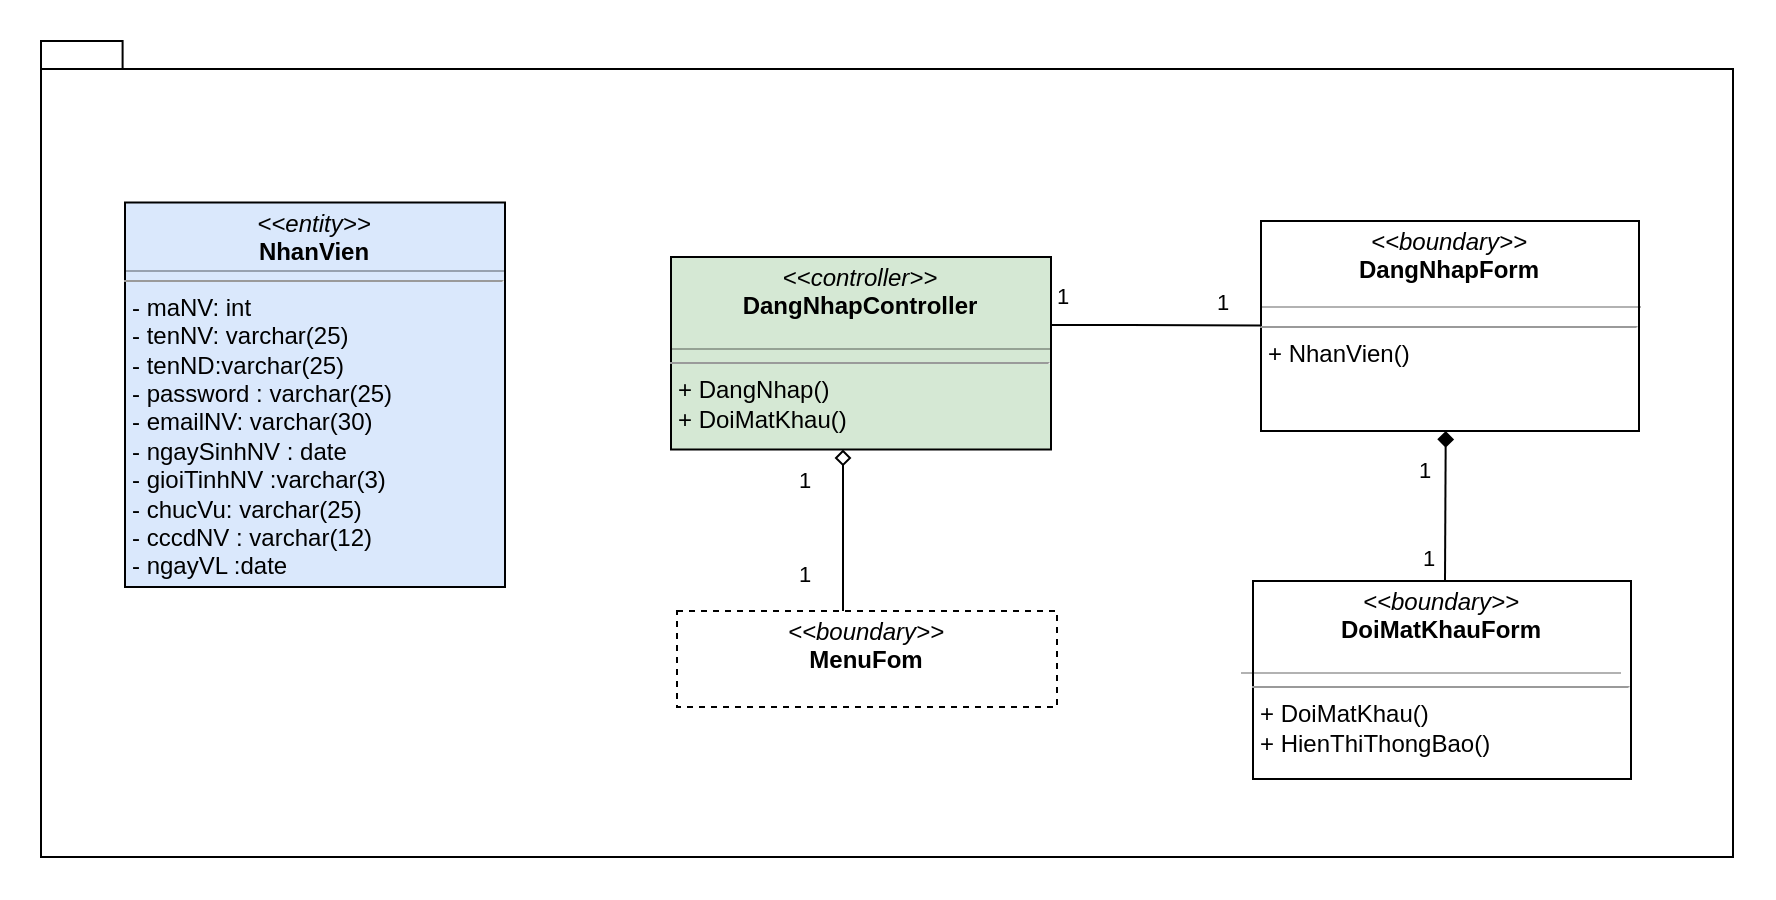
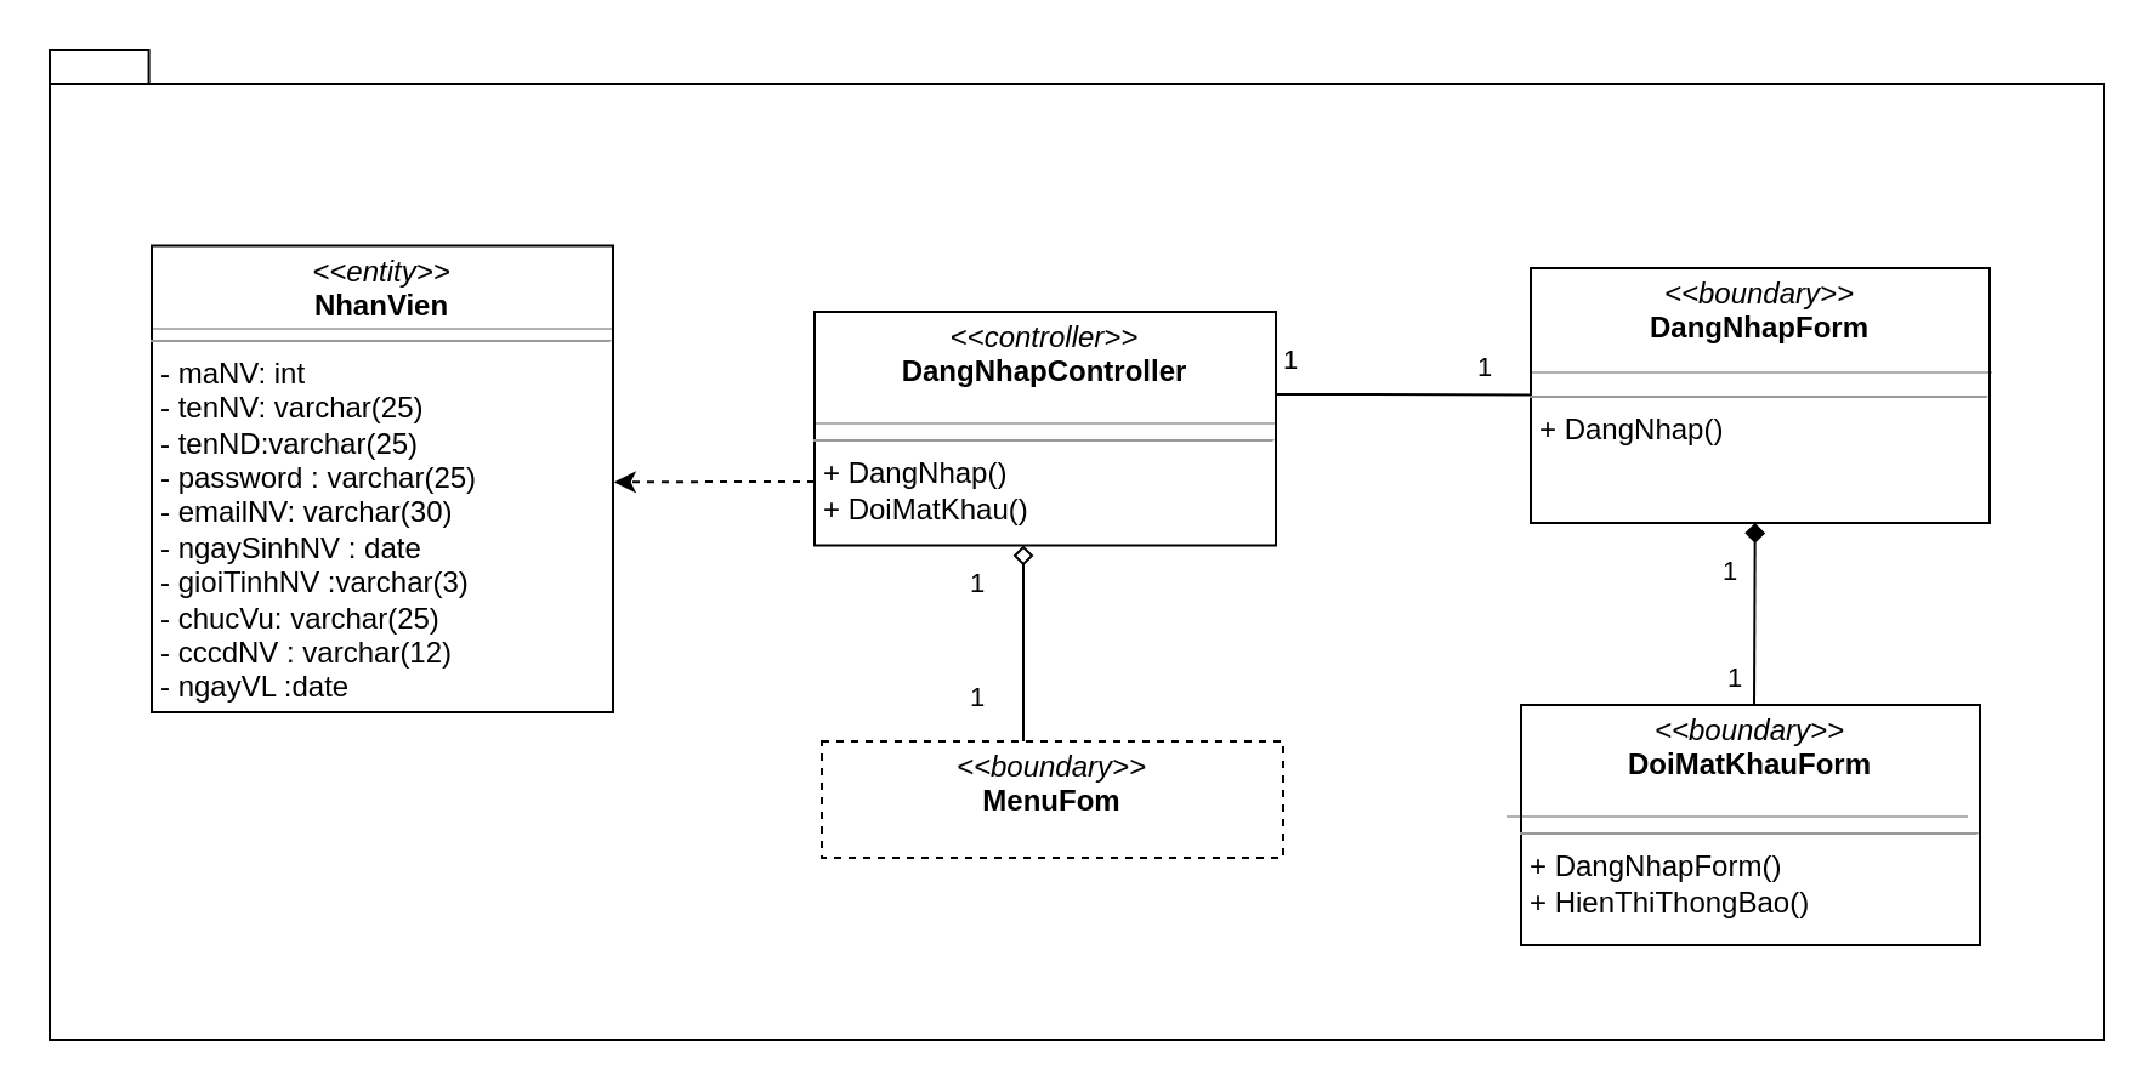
  <mxCell id="0" />
  <mxCell id="1" parent="0" />
  <mxCell id="2" value="" style="shape=folder;fontStyle=1;spacingTop=10;tabWidth=40;tabHeight=14;tabPosition=left;html=1;" vertex="1" parent="1"><mxGeometry x="20" y="20" width="846" height="408" as="geometry" /></mxCell>
- <mxCell id="3" value="&lt;p style=&quot;margin: 0px ; margin-top: 4px ; text-align: center&quot;&gt;&lt;i&gt;&amp;lt;&amp;lt;entity&amp;gt;&amp;gt;&lt;/i&gt;&lt;br&gt;&lt;b&gt;NhanVien&lt;/b&gt;&lt;/p&gt;&lt;hr size=&quot;1&quot;&gt;&lt;p style=&quot;margin: 0px ; margin-left: 4px&quot;&gt;- maNV: int&lt;/p&gt;&lt;p style=&quot;margin: 0px ; margin-left: 4px&quot;&gt;- tenNV: varchar(25)&lt;/p&gt;&lt;p style=&quot;margin: 0px ; margin-left: 4px&quot;&gt;- tenND:varchar(25)&lt;/p&gt;&lt;p style=&quot;margin: 0px ; margin-left: 4px&quot;&gt;- password : varchar(25)&lt;br&gt;- emailNV: varchar(30)&lt;/p&gt;&lt;p style=&quot;margin: 0px ; margin-left: 4px&quot;&gt;- ngaySinhNV : date&lt;/p&gt;&lt;p style=&quot;margin: 0px ; margin-left: 4px&quot;&gt;- gioiTinhNV :varchar(3)&lt;/p&gt;&lt;p style=&quot;margin: 0px ; margin-left: 4px&quot;&gt;- chucVu: varchar(25)&lt;/p&gt;&lt;p style=&quot;margin: 0px ; margin-left: 4px&quot;&gt;- cccdNV : varchar(12)&lt;/p&gt;&lt;p style=&quot;margin: 0px ; margin-left: 4px&quot;&gt;- ngayVL :date&lt;/p&gt;&lt;hr size=&quot;1&quot;&gt;&lt;p style=&quot;margin: 0px ; margin-left: 4px&quot;&gt;&lt;br&gt;&lt;/p&gt;" style="verticalAlign=top;align=left;overflow=fill;fontSize=12;fontFamily=Helvetica;html=1;fillColor=#dae8fc;" vertex="1" parent="1"><mxGeometry x="62" y="100.75" width="190" height="192.25" as="geometry" /></mxCell>
- <mxCell id="4" value="&lt;p style=&quot;margin: 0px ; margin-top: 4px ; text-align: center&quot;&gt;&lt;i&gt;&amp;lt;&amp;lt;boundary&amp;gt;&amp;gt;&lt;/i&gt;&lt;br&gt;&lt;b&gt;DangNhapForm&lt;/b&gt;&lt;/p&gt;&lt;p style=&quot;margin: 0px ; margin-left: 4px&quot;&gt;&lt;br&gt;&lt;/p&gt;&lt;hr size=&quot;1&quot;&gt;&lt;p style=&quot;margin: 0px ; margin-left: 4px&quot;&gt;&lt;span&gt;+ NhanVien()&lt;/span&gt;&lt;br&gt;&lt;/p&gt;&lt;p style=&quot;margin: 0px ; margin-left: 4px&quot;&gt;&lt;br&gt;&lt;/p&gt;" style="verticalAlign=top;align=left;overflow=fill;fontSize=12;fontFamily=Helvetica;html=1;" vertex="1" parent="1"><mxGeometry x="630" y="110" width="189" height="105" as="geometry" /></mxCell>
+ <mxCell id="3" value="&lt;p style=&quot;margin: 0px ; margin-top: 4px ; text-align: center&quot;&gt;&lt;i&gt;&amp;lt;&amp;lt;entity&amp;gt;&amp;gt;&lt;/i&gt;&lt;br&gt;&lt;b&gt;NhanVien&lt;/b&gt;&lt;/p&gt;&lt;hr size=&quot;1&quot;&gt;&lt;p style=&quot;margin: 0px ; margin-left: 4px&quot;&gt;- maNV: int&lt;/p&gt;&lt;p style=&quot;margin: 0px ; margin-left: 4px&quot;&gt;- tenNV: varchar(25)&lt;/p&gt;&lt;p style=&quot;margin: 0px ; margin-left: 4px&quot;&gt;- tenND:varchar(25)&lt;/p&gt;&lt;p style=&quot;margin: 0px ; margin-left: 4px&quot;&gt;- password : varchar(25)&lt;br&gt;- emailNV: varchar(30)&lt;/p&gt;&lt;p style=&quot;margin: 0px ; margin-left: 4px&quot;&gt;- ngaySinhNV : date&lt;/p&gt;&lt;p style=&quot;margin: 0px ; margin-left: 4px&quot;&gt;- gioiTinhNV :varchar(3)&lt;/p&gt;&lt;p style=&quot;margin: 0px ; margin-left: 4px&quot;&gt;- chucVu: varchar(25)&lt;/p&gt;&lt;p style=&quot;margin: 0px ; margin-left: 4px&quot;&gt;- cccdNV : varchar(12)&lt;/p&gt;&lt;p style=&quot;margin: 0px ; margin-left: 4px&quot;&gt;- ngayVL :date&lt;/p&gt;&lt;hr size=&quot;1&quot;&gt;&lt;p style=&quot;margin: 0px ; margin-left: 4px&quot;&gt;&lt;br&gt;&lt;/p&gt;" style="verticalAlign=top;align=left;overflow=fill;fontSize=12;fontFamily=Helvetica;html=1;" vertex="1" parent="1"><mxGeometry x="62" y="100.75" width="190" height="192.25" as="geometry" /></mxCell>
+ <mxCell id="4" value="&lt;p style=&quot;margin: 0px ; margin-top: 4px ; text-align: center&quot;&gt;&lt;i&gt;&amp;lt;&amp;lt;boundary&amp;gt;&amp;gt;&lt;/i&gt;&lt;br&gt;&lt;b&gt;DangNhapForm&lt;/b&gt;&lt;/p&gt;&lt;p style=&quot;margin: 0px ; margin-left: 4px&quot;&gt;&lt;br&gt;&lt;/p&gt;&lt;hr size=&quot;1&quot;&gt;&lt;p style=&quot;margin: 0px ; margin-left: 4px&quot;&gt;&lt;span&gt;+ DangNhap()&lt;/span&gt;&lt;br&gt;&lt;/p&gt;&lt;p style=&quot;margin: 0px ; margin-left: 4px&quot;&gt;&lt;br&gt;&lt;/p&gt;" style="verticalAlign=top;align=left;overflow=fill;fontSize=12;fontFamily=Helvetica;html=1;" vertex="1" parent="1"><mxGeometry x="630" y="110" width="189" height="105" as="geometry" /></mxCell>
+ <mxCell id="5" style="edgeStyle=orthogonalEdgeStyle;rounded=0;orthogonalLoop=1;jettySize=auto;html=1;dashed=1;entryX=1.002;entryY=0.507;entryDx=0;entryDy=0;entryPerimeter=0;" edge="1" parent="1" source="9" target="3"><mxGeometry relative="1" as="geometry"><Array as="points"><mxPoint x="305" y="198" /><mxPoint x="305" y="198" /></Array><mxPoint x="263" y="233" as="targetPoint" /></mxGeometry></mxCell>
  <mxCell id="6" style="rounded=1;orthogonalLoop=1;jettySize=auto;html=1;endArrow=none;endFill=0;" edge="1" parent="1" target="4"><mxGeometry relative="1" as="geometry"><mxPoint x="518" y="162" as="sourcePoint" /><Array as="points"><mxPoint x="554" y="162" /></Array></mxGeometry></mxCell>
  <mxCell id="7" value="1" style="edgeLabel;html=1;align=center;verticalAlign=middle;resizable=0;points=[];" vertex="1" connectable="0" parent="6"><mxGeometry x="-0.379" y="1" relative="1" as="geometry"><mxPoint x="-23" y="-14" as="offset" /></mxGeometry></mxCell>
  <mxCell id="8" value="1" style="edgeLabel;html=1;align=center;verticalAlign=middle;resizable=0;points=[];" vertex="1" connectable="0" parent="6"><mxGeometry x="0.384" relative="1" as="geometry"><mxPoint x="15" y="-12" as="offset" /></mxGeometry></mxCell>
- <mxCell id="9" value="&lt;p style=&quot;margin: 0px ; margin-top: 4px ; text-align: center&quot;&gt;&lt;i&gt;&amp;lt;&amp;lt;controller&amp;gt;&amp;gt;&lt;/i&gt;&lt;br&gt;&lt;b&gt;DangNhapController&lt;/b&gt;&lt;/p&gt;&lt;p style=&quot;margin: 0px ; margin-left: 4px&quot;&gt;&lt;br&gt;&lt;/p&gt;&lt;hr size=&quot;1&quot;&gt;&lt;p style=&quot;margin: 0px 0px 0px 4px&quot;&gt;+ DangNhap()&lt;br&gt;&lt;/p&gt;&lt;p style=&quot;margin: 0px 0px 0px 4px&quot;&gt;&lt;span&gt;+ DoiMatKhau()&lt;/span&gt;&lt;br&gt;&lt;/p&gt;&lt;p style=&quot;margin: 0px 0px 0px 4px&quot;&gt;&lt;br&gt;&lt;/p&gt;" style="verticalAlign=top;align=left;overflow=fill;fontSize=12;fontFamily=Helvetica;html=1;fillColor=#d5e8d4;" vertex="1" parent="1"><mxGeometry x="335" y="128" width="190" height="96.25" as="geometry" /></mxCell>
+ <mxCell id="9" value="&lt;p style=&quot;margin: 0px ; margin-top: 4px ; text-align: center&quot;&gt;&lt;i&gt;&amp;lt;&amp;lt;controller&amp;gt;&amp;gt;&lt;/i&gt;&lt;br&gt;&lt;b&gt;DangNhapController&lt;/b&gt;&lt;/p&gt;&lt;p style=&quot;margin: 0px ; margin-left: 4px&quot;&gt;&lt;br&gt;&lt;/p&gt;&lt;hr size=&quot;1&quot;&gt;&lt;p style=&quot;margin: 0px 0px 0px 4px&quot;&gt;+ DangNhap()&lt;br&gt;&lt;/p&gt;&lt;p style=&quot;margin: 0px 0px 0px 4px&quot;&gt;&lt;span&gt;+ DoiMatKhau()&lt;/span&gt;&lt;br&gt;&lt;/p&gt;&lt;p style=&quot;margin: 0px 0px 0px 4px&quot;&gt;&lt;br&gt;&lt;/p&gt;" style="verticalAlign=top;align=left;overflow=fill;fontSize=12;fontFamily=Helvetica;html=1;" vertex="1" parent="1"><mxGeometry x="335" y="128" width="190" height="96.25" as="geometry" /></mxCell>
  <mxCell id="10" value="" style="line;strokeWidth=1;fillColor=none;align=left;verticalAlign=middle;spacingTop=-1;spacingLeft=3;spacingRight=3;rotatable=0;labelPosition=right;points=[];portConstraint=eastwest;opacity=30;" vertex="1" parent="1"><mxGeometry x="630" y="149" width="190" height="8" as="geometry" /></mxCell>
  <mxCell id="11" style="edgeStyle=orthogonalEdgeStyle;rounded=0;orthogonalLoop=1;jettySize=auto;html=1;endArrow=diamond;endFill=0;" edge="1" parent="1" source="14" target="9"><mxGeometry relative="1" as="geometry"><Array as="points"><mxPoint x="421" y="239" /><mxPoint x="421" y="239" /></Array></mxGeometry></mxCell>
  <mxCell id="12" value="1" style="edgeLabel;html=1;align=center;verticalAlign=middle;resizable=0;points=[];" vertex="1" connectable="0" parent="11"><mxGeometry x="0.832" y="-2" relative="1" as="geometry"><mxPoint x="-22" y="8" as="offset" /></mxGeometry></mxCell>
  <mxCell id="13" value="1" style="edgeLabel;html=1;align=center;verticalAlign=middle;resizable=0;points=[];" vertex="1" connectable="0" parent="11"><mxGeometry x="-0.256" y="1" relative="1" as="geometry"><mxPoint x="-19" y="11" as="offset" /></mxGeometry></mxCell>
  <mxCell id="14" value="&lt;p style=&quot;margin: 0px ; margin-top: 4px ; text-align: center&quot;&gt;&lt;i&gt;&amp;lt;&amp;lt;boundary&amp;gt;&amp;gt;&lt;/i&gt;&lt;br&gt;&lt;b&gt;MenuFom&lt;/b&gt;&lt;/p&gt;&lt;p style=&quot;margin: 0px ; margin-left: 4px&quot;&gt;&lt;br&gt;&lt;/p&gt;&lt;hr size=&quot;1&quot;&gt;&lt;p style=&quot;margin: 0px ; margin-left: 4px&quot;&gt;&lt;br&gt;&lt;/p&gt;" style="verticalAlign=top;align=left;overflow=fill;fontSize=12;fontFamily=Helvetica;html=1;dashed=1;" vertex="1" parent="1"><mxGeometry x="338" y="305" width="190" height="48" as="geometry" /></mxCell>
  <mxCell id="15" style="edgeStyle=none;rounded=0;orthogonalLoop=1;jettySize=auto;html=1;endArrow=diamond;endFill=1;entryX=0.45;entryY=1.01;entryDx=0;entryDy=0;entryPerimeter=0;" edge="1" parent="1"><mxGeometry relative="1" as="geometry"><mxPoint x="722" y="290" as="sourcePoint" /><mxPoint x="722.37" y="215" as="targetPoint" /></mxGeometry></mxCell>
  <mxCell id="16" value="1" style="edgeLabel;html=1;align=center;verticalAlign=middle;resizable=0;points=[];" vertex="1" connectable="0" parent="15"><mxGeometry x="0.484" relative="1" as="geometry"><mxPoint x="-11" as="offset" /></mxGeometry></mxCell>
  <mxCell id="17" value="1" style="edgeLabel;html=1;align=center;verticalAlign=middle;resizable=0;points=[];" vertex="1" connectable="0" parent="15"><mxGeometry x="-0.708" y="2" relative="1" as="geometry"><mxPoint x="-7" as="offset" /></mxGeometry></mxCell>
- <mxCell id="18" value="&lt;p style=&quot;margin: 0px ; margin-top: 4px ; text-align: center&quot;&gt;&lt;i&gt;&amp;lt;&amp;lt;boundary&amp;gt;&amp;gt;&lt;/i&gt;&lt;br&gt;&lt;b&gt;DoiMatKhauForm&lt;/b&gt;&lt;/p&gt;&lt;p style=&quot;margin: 0px ; margin-left: 4px&quot;&gt;&lt;br&gt;&lt;/p&gt;&lt;hr size=&quot;1&quot;&gt;&lt;p style=&quot;margin: 0px ; margin-left: 4px&quot;&gt;&lt;span&gt;+ DoiMatKhau()&lt;/span&gt;&lt;br&gt;&lt;/p&gt;&lt;p style=&quot;margin: 0px ; margin-left: 4px&quot;&gt;+ HienThiThongBao()&lt;/p&gt;" style="verticalAlign=top;align=left;overflow=fill;fontSize=12;fontFamily=Helvetica;html=1;" vertex="1" parent="1"><mxGeometry x="626" y="290" width="189" height="99" as="geometry" /></mxCell>
+ <mxCell id="18" value="&lt;p style=&quot;margin: 0px ; margin-top: 4px ; text-align: center&quot;&gt;&lt;i&gt;&amp;lt;&amp;lt;boundary&amp;gt;&amp;gt;&lt;/i&gt;&lt;br&gt;&lt;b&gt;DoiMatKhauForm&lt;/b&gt;&lt;/p&gt;&lt;p style=&quot;margin: 0px ; margin-left: 4px&quot;&gt;&lt;br&gt;&lt;/p&gt;&lt;hr size=&quot;1&quot;&gt;&lt;p style=&quot;margin: 0px ; margin-left: 4px&quot;&gt;&lt;span&gt;+ DangNhapForm()&lt;/span&gt;&lt;br&gt;&lt;/p&gt;&lt;p style=&quot;margin: 0px ; margin-left: 4px&quot;&gt;+ HienThiThongBao()&lt;/p&gt;" style="verticalAlign=top;align=left;overflow=fill;fontSize=12;fontFamily=Helvetica;html=1;" vertex="1" parent="1"><mxGeometry x="626" y="290" width="189" height="99" as="geometry" /></mxCell>
  <mxCell id="19" value="" style="line;strokeWidth=1;fillColor=none;align=left;verticalAlign=middle;spacingTop=-1;spacingLeft=3;spacingRight=3;rotatable=0;labelPosition=right;points=[];portConstraint=eastwest;opacity=30;" vertex="1" parent="1"><mxGeometry x="335" y="170" width="190" height="8" as="geometry" /></mxCell>
  <mxCell id="20" value="" style="line;strokeWidth=1;fillColor=none;align=left;verticalAlign=middle;spacingTop=-1;spacingLeft=3;spacingRight=3;rotatable=0;labelPosition=right;points=[];portConstraint=eastwest;opacity=30;" vertex="1" parent="1"><mxGeometry x="620" y="332" width="190" height="8" as="geometry" /></mxCell>
  <mxCell id="21" value="" style="line;strokeWidth=1;fillColor=none;align=left;verticalAlign=middle;spacingTop=-1;spacingLeft=3;spacingRight=3;rotatable=0;labelPosition=right;points=[];portConstraint=eastwest;opacity=30;" vertex="1" parent="1"><mxGeometry x="62" y="131" width="190" height="8" as="geometry" /></mxCell>
